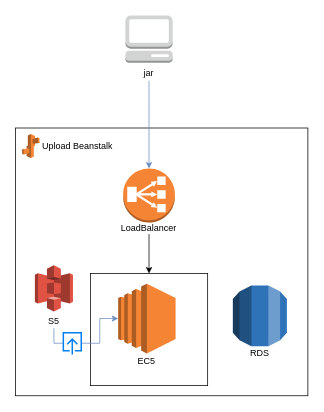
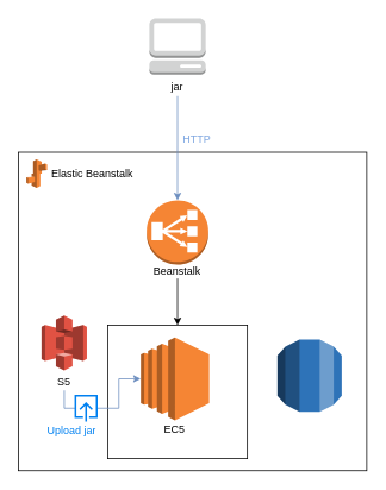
  <mxCell id="0" />
  <mxCell id="1" parent="0" />
  <mxCell id="2" value="" style="group" vertex="1" connectable="0" parent="1"><mxGeometry x="20" y="20" width="390" height="507" as="geometry" /></mxCell>
  <mxCell id="3" value="" style="rounded=0;whiteSpace=wrap;html=1;" vertex="1" parent="2"><mxGeometry y="150" width="390" height="357" as="geometry" /></mxCell>
  <mxCell id="4" value="" style="group" vertex="1" connectable="0" parent="2"><mxGeometry x="123.31" y="204" width="109.75" height="87.5" as="geometry" /></mxCell>
  <mxCell id="5" value="" style="outlineConnect=0;dashed=0;verticalLabelPosition=bottom;verticalAlign=top;align=center;html=1;shape=mxgraph.aws3.classic_load_balancer;fillColor=#F58534;gradientColor=none;" vertex="1" parent="4"><mxGeometry x="20.37" width="69" height="72" as="geometry" /></mxCell>
- <mxCell id="6" value="LoadBalancer" style="text;html=1;strokeColor=none;fillColor=none;align=center;verticalAlign=middle;whiteSpace=wrap;overflow=hidden;" vertex="1" parent="4"><mxGeometry y="70.5" width="109.75" height="17" as="geometry" /></mxCell>
+ <mxCell id="6" value="Beanstalk" style="text;html=1;strokeColor=none;fillColor=none;align=center;verticalAlign=middle;whiteSpace=wrap;overflow=hidden;" vertex="1" parent="4"><mxGeometry y="70.5" width="109.75" height="17" as="geometry" /></mxCell>
  <mxCell id="7" value="" style="group" vertex="1" connectable="0" parent="2"><mxGeometry x="15" y="344" width="72.83" height="73" as="geometry" /></mxCell>
  <mxCell id="8" value="S5" style="text;html=1;strokeColor=none;fillColor=none;align=center;verticalAlign=middle;whiteSpace=wrap;overflow=hidden;" vertex="1" parent="7"><mxGeometry y="54.36" width="72.83" height="18.64" as="geometry" /></mxCell>
  <mxCell id="9" value="" style="outlineConnect=0;dashed=0;verticalLabelPosition=bottom;verticalAlign=top;align=center;html=1;shape=mxgraph.aws3.s3;fillColor=#E05243;gradientColor=none;" vertex="1" parent="7"><mxGeometry x="11.029" y="-11" width="50.765" height="61.718" as="geometry" /></mxCell>
  <mxCell id="10" value="" style="group" vertex="1" connectable="0" parent="2"><mxGeometry x="9" y="158" width="128.88" height="32" as="geometry" /></mxCell>
  <mxCell id="11" value="" style="outlineConnect=0;dashed=0;verticalLabelPosition=bottom;verticalAlign=top;align=center;html=1;shape=mxgraph.aws3.elastic_beanstalk;fillColor=#F58534;gradientColor=none;shadow=0;" vertex="1" parent="10"><mxGeometry width="23.23" height="32" as="geometry" /></mxCell>
- <mxCell id="12" value="Upload Beanstalk" style="text;html=1;strokeColor=none;fillColor=none;align=center;verticalAlign=middle;whiteSpace=wrap;overflow=hidden;" vertex="1" parent="10"><mxGeometry x="19.13" y="7.5" width="109.75" height="17" as="geometry" /></mxCell>
+ <mxCell id="12" value="Elastic Beanstalk" style="text;html=1;strokeColor=none;fillColor=none;align=center;verticalAlign=middle;whiteSpace=wrap;overflow=hidden;" vertex="1" parent="10"><mxGeometry x="19.13" y="7.5" width="109.75" height="17" as="geometry" /></mxCell>
  <mxCell id="13" value="" style="group" vertex="1" connectable="0" parent="2"><mxGeometry x="286" y="360" width="80" height="101" as="geometry" /></mxCell>
  <mxCell id="14" value="" style="outlineConnect=0;dashed=0;verticalLabelPosition=bottom;verticalAlign=top;align=center;html=1;shape=mxgraph.aws3.rds;fillColor=#2E73B8;gradientColor=none;" vertex="1" parent="13"><mxGeometry x="4" width="72" height="81" as="geometry" /></mxCell>
- <mxCell id="15" value="RDS" style="text;html=1;strokeColor=none;fillColor=none;align=center;verticalAlign=middle;whiteSpace=wrap;overflow=hidden;" vertex="1" parent="13"><mxGeometry y="81" width="80" height="20" as="geometry" /></mxCell>
  <mxCell id="16" value="" style="group" vertex="1" connectable="0" parent="2"><mxGeometry x="100" y="344" width="156.37" height="149.5" as="geometry" /></mxCell>
  <mxCell id="17" value="" style="rounded=0;whiteSpace=wrap;html=1;" vertex="1" parent="16"><mxGeometry width="156.37" height="149.5" as="geometry" /></mxCell>
  <mxCell id="18" value="" style="group" vertex="1" connectable="0" parent="16"><mxGeometry x="35.37" y="13.5" width="80" height="113" as="geometry" /></mxCell>
  <mxCell id="19" value="" style="outlineConnect=0;dashed=0;verticalLabelPosition=bottom;verticalAlign=top;align=center;html=1;shape=mxgraph.aws3.ec2;fillColor=#F58534;gradientColor=none;" vertex="1" parent="18"><mxGeometry x="1.75" width="76.5" height="93" as="geometry" /></mxCell>
  <mxCell id="20" value="EC5" style="text;html=1;strokeColor=none;fillColor=none;align=center;verticalAlign=middle;whiteSpace=wrap;overflow=hidden;" vertex="1" parent="18"><mxGeometry y="93" width="80" height="20" as="geometry" /></mxCell>
  <mxCell id="21" style="edgeStyle=orthogonalEdgeStyle;rounded=0;orthogonalLoop=1;jettySize=auto;html=1;exitX=0.5;exitY=1;exitDx=0;exitDy=0;entryX=0;entryY=0.5;entryDx=0;entryDy=0;entryPerimeter=0;fillColor=#dae8fc;strokeColor=#6c8ebf;" edge="1" parent="2" source="8" target="19"><mxGeometry relative="1" as="geometry" /></mxCell>
  <mxCell id="22" style="edgeStyle=orthogonalEdgeStyle;rounded=0;orthogonalLoop=1;jettySize=auto;html=1;exitX=0.5;exitY=1;exitDx=0;exitDy=0;entryX=0.5;entryY=0;entryDx=0;entryDy=0;" edge="1" parent="2" source="6" target="17"><mxGeometry relative="1" as="geometry" /></mxCell>
  <mxCell id="23" value="" style="html=1;verticalLabelPosition=bottom;align=center;labelBackgroundColor=#ffffff;verticalAlign=top;strokeWidth=2;strokeColor=#0080F0;shadow=0;dashed=0;shape=mxgraph.ios7.icons.up;" vertex="1" parent="2"><mxGeometry x="63.94" y="423" width="23.89" height="29" as="geometry" /></mxCell>
+ <mxCell id="24" value="Upload jar" style="text;html=1;strokeColor=none;fillColor=none;align=center;verticalAlign=middle;whiteSpace=wrap;overflow=hidden;fontColor=#0080f0;" vertex="1" parent="2"><mxGeometry x="20" y="452" width="80" height="20" as="geometry" /></mxCell>
  <mxCell id="25" value="" style="outlineConnect=0;dashed=0;verticalLabelPosition=bottom;verticalAlign=top;align=center;html=1;shape=mxgraph.aws3.management_console;fillColor=#D2D3D3;gradientColor=none;" vertex="1" parent="2"><mxGeometry x="146.69" width="63" height="63" as="geometry" /></mxCell>
  <mxCell id="26" value="jar" style="text;html=1;strokeColor=none;fillColor=none;align=center;verticalAlign=middle;whiteSpace=wrap;overflow=hidden;" vertex="1" parent="2"><mxGeometry x="138.19" y="67" width="80" height="20" as="geometry" /></mxCell>
  <mxCell id="27" style="edgeStyle=orthogonalEdgeStyle;rounded=0;orthogonalLoop=1;jettySize=auto;html=1;exitX=0.5;exitY=1;exitDx=0;exitDy=0;entryX=0.5;entryY=0;entryDx=0;entryDy=0;entryPerimeter=0;fillColor=#dae8fc;strokeColor=#6c8ebf;" edge="1" parent="2" source="26" target="5"><mxGeometry relative="1" as="geometry" /></mxCell>
+ <mxCell id="28" value="HTTP" style="text;html=1;strokeColor=none;fillColor=none;align=center;verticalAlign=middle;whiteSpace=wrap;overflow=hidden;fontColor=#7EA6E0;" vertex="1" parent="2"><mxGeometry x="160" y="126" width="80" height="20" as="geometry" /></mxCell>
